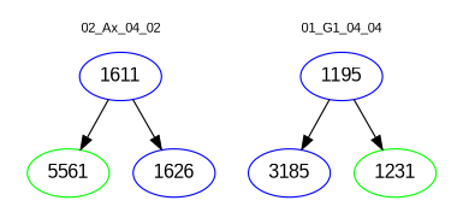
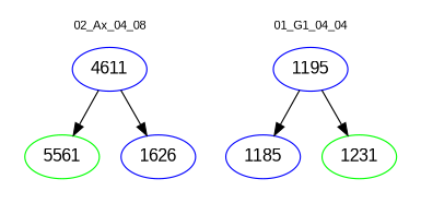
  digraph {
    fontname="Liberation Sans"
    node [color=blue fontname="Liberation Sans"]
    edge [color=black fontname="Liberation Sans"]
-   n1 [label=1611]
+   n1 [label=4611]
    n2 [color=green label=5561]
    n3 [label=1626]
    n4 [label=1195]
-   n5 [label=3185]
+   n5 [label=1185]
    n6 [color=green label=1231]
    subgraph cluster_1 {
      color=white
      fontsize=10
-     label="02_Ax_04_02"
+     label="02_Ax_04_08"
      n1
      n2
      n3
    }
    subgraph cluster_2 {
      color=white
      fontsize=10
      label="01_G1_04_04"
      n4
      n5
      n6
    }
    n1 -> n2
    n1 -> n3
    n4 -> n5
    n4 -> n6
  }
